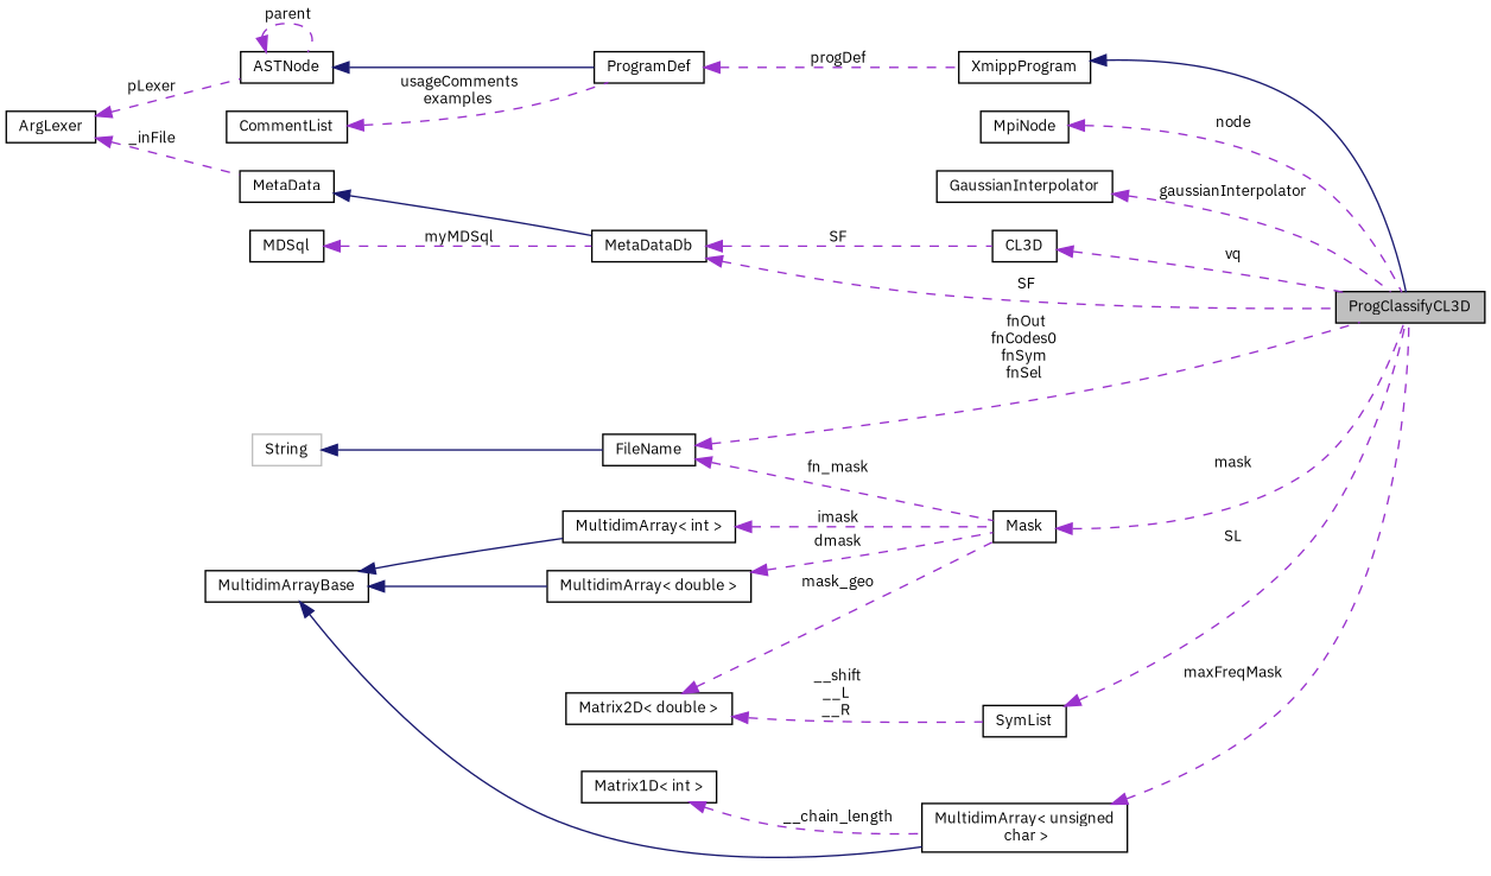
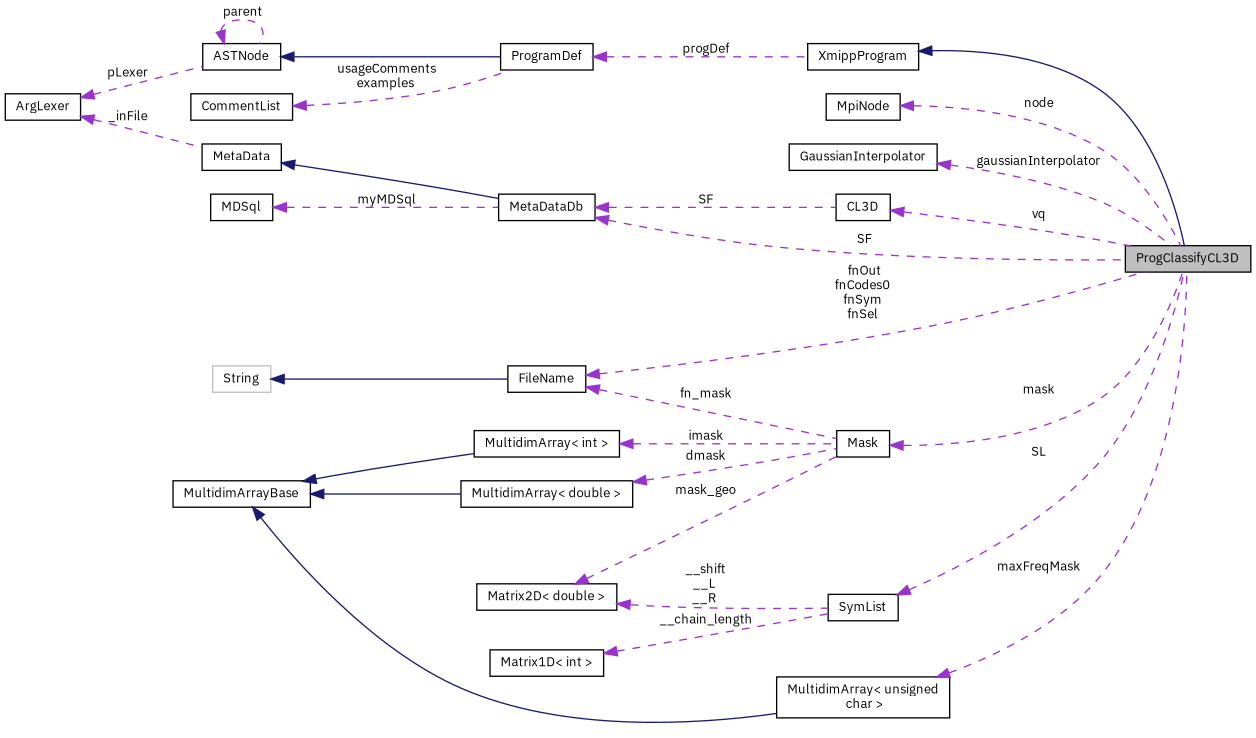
  digraph {
    fontname="IBM Plex Sans"
    rankdir=LR
    node [color=black fillcolor=white fontname="IBM Plex Sans" fontsize=10 shape=record style=filled]
    edge [color=darkorchid3 dir=back fontname="IBM Plex Sans" fontsize=10 labelfontname=Helvetica labelfontsize=10 style=dashed]
    n1 [fillcolor=grey75 fontcolor=black height=0.2 label=ProgClassifyCL3D width=0.4]
    n2 [height=0.2 label=XmippProgram width=0.4]
    n3 [height=0.2 label=ProgramDef width=0.4]
    n4 [height=0.2 label=ASTNode width=0.4]
    n5 [height=0.2 label=ArgLexer width=0.4]
    n6 [height=0.2 label=MetaData width=0.4]
    n7 [height=0.2 label=CommentList width=0.4]
    n8 [height=0.2 label=MpiNode width=0.4]
    n9 [height=0.2 label=GaussianInterpolator width=0.4]
    n10 [height=0.2 label=CL3D width=0.4]
    n11 [height=0.2 label=MetaDataDb width=0.4]
    n12 [height=0.2 label=FileName width=0.4]
    n13 [height=0.2 label=Mask width=0.4]
    n14 [color=grey75 height=0.2 label=String width=0.4]
    n15 [height=0.2 label=MDSql width=0.4]
    n16 [height=0.2 label="Matrix2D\< double \>" width=0.4]
    n17 [height=0.2 label=SymList width=0.4]
    n18 [height=0.2 label="MultidimArray\< double \>" width=0.4]
    n19 [height=0.2 label=MultidimArrayBase width=0.4]
    n20 [height=0.2 label="MultidimArray\< int \>" width=0.4]
    n21 [height=0.2 label="MultidimArray\< unsigned\l char \>" width=0.4]
    n22 [height=0.2 label="Matrix1D\< int \>" width=0.4]
    n2 -> n1 [color=midnightblue style=solid]
    n3 -> n2 [label=" progDef"]
    n4 -> n3 [color=midnightblue style=solid]
    n4 -> n4 [label=" parent"]
    n5 -> n4 [label=" pLexer"]
    n5 -> n6 [label=" _inFile"]
    n6 -> n11 [color=midnightblue style=solid]
    n7 -> n3 [label=" usageComments\nexamples"]
    n8 -> n1 [label=" node"]
    n9 -> n1 [label=" gaussianInterpolator"]
    n10 -> n1 [label=" vq"]
    n11 -> n1 [label=" SF"]
    n11 -> n10 [label=" SF"]
    n12 -> n1 [label=" fnOut\nfnCodes0\nfnSym\nfnSel"]
    n12 -> n13 [label=" fn_mask"]
    n13 -> n1 [label=" mask"]
    n14 -> n12 [color=midnightblue style=solid]
    n15 -> n11 [label=" myMDSql"]
    n16 -> n13 [label=" mask_geo"]
    n16 -> n17 [label=" __shift\n__L\n__R"]
    n17 -> n1 [label=" SL"]
    n18 -> n13 [label=" dmask"]
    n19 -> n18 [color=midnightblue style=solid]
    n19 -> n20 [color=midnightblue style=solid]
    n19 -> n21 [color=midnightblue style=solid]
    n20 -> n13 [label=" imask"]
    n21 -> n1 [label=" maxFreqMask"]
-   n22 -> n21 [label=" __chain_length"]
+   n22 -> n17 [label=" __chain_length"]
  }
